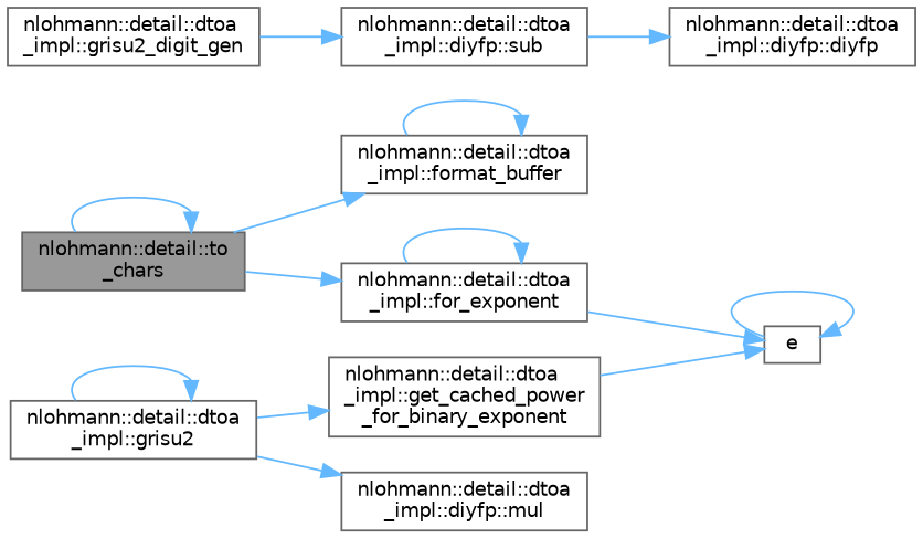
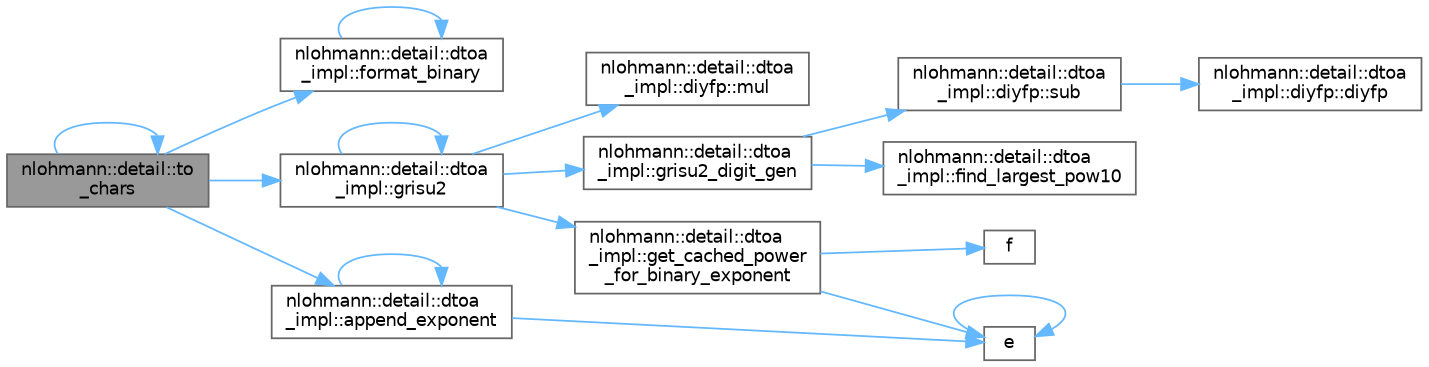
  digraph {
    rankdir=LR
    node [color=grey40 fillcolor=white fontname=Helvetica fontsize=10 shape=box style=filled]
    edge [color=steelblue1 fontname=Helvetica fontsize=10 labelfontname=Helvetica labelfontsize=10 style=solid]
    n1 [color=gray40 fillcolor=grey60 fontcolor=black height=0.2 label="nlohmann::detail::to\l_chars" width=0.4]
-   n2 [height=0.2 label="nlohmann::detail::dtoa\l_impl::format_buffer" width=0.4]
+   n2 [height=0.2 label="nlohmann::detail::dtoa\l_impl::format_binary" width=0.4]
    n3 [height=0.2 label="nlohmann::detail::dtoa\l_impl::grisu2" width=0.4]
-   n4 [height=0.2 label="nlohmann::detail::dtoa\l_impl::for_exponent" width=0.4]
+   n4 [height=0.2 label="nlohmann::detail::dtoa\l_impl::append_exponent" width=0.4]
    n5 [height=0.2 label="nlohmann::detail::dtoa\l_impl::get_cached_power\l_for_binary_exponent" width=0.4]
    n6 [height=0.2 label="nlohmann::detail::dtoa\l_impl::grisu2_digit_gen" width=0.4]
    n7 [height=0.2 label="nlohmann::detail::dtoa\l_impl::diyfp::mul" width=0.4]
    n8 [height=0.2 label=e width=0.4]
+   n9 [height=0.2 label=f width=0.4]
+   n10 [height=0.2 label="nlohmann::detail::dtoa\l_impl::find_largest_pow10" width=0.4]
    n11 [height=0.2 label="nlohmann::detail::dtoa\l_impl::diyfp::sub" width=0.4]
    n12 [height=0.2 label="nlohmann::detail::dtoa\l_impl::diyfp::diyfp" width=0.4]
    n1 -> n1
    n1 -> n2
+   n1 -> n3
    n1 -> n4
    n2 -> n2
    n3 -> n3
    n3 -> n5
+   n3 -> n6
    n3 -> n7
    n4 -> n4
    n4 -> n8
    n5 -> n8
+   n5 -> n9
+   n6 -> n10
    n6 -> n11
    n8 -> n8
    n11 -> n12
  }
